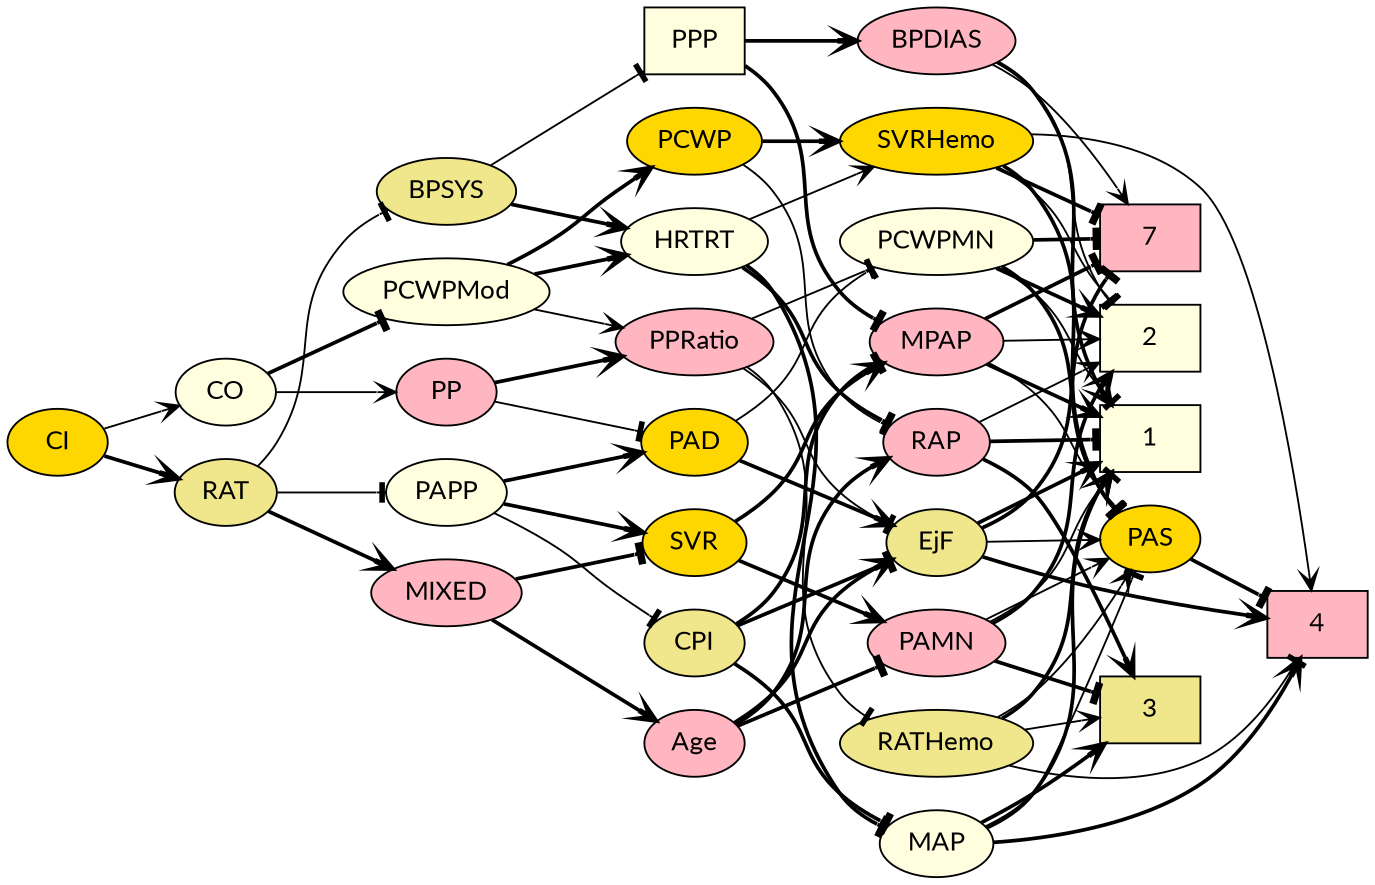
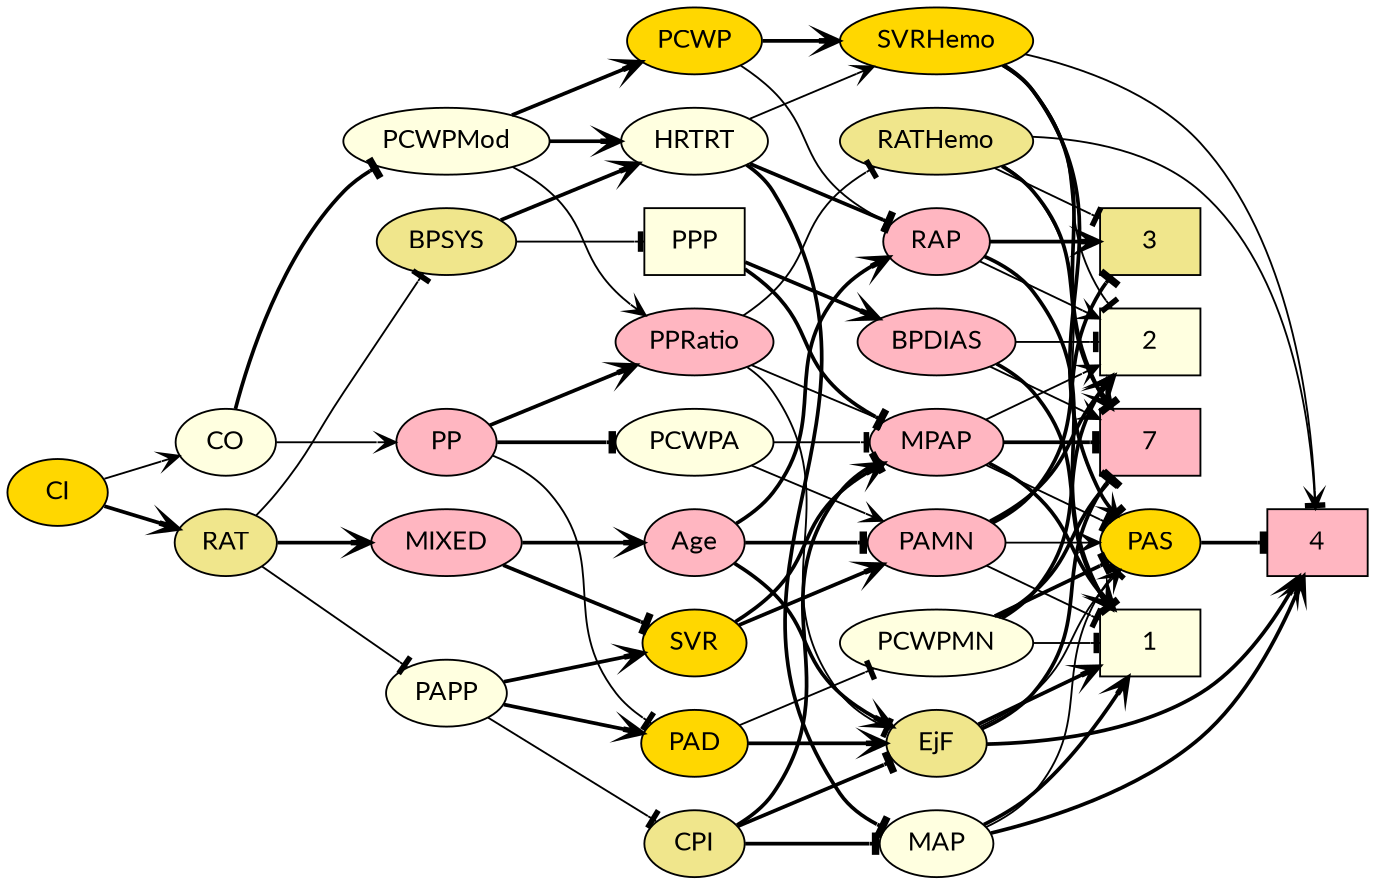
  strict digraph {
    fontname=Lato
    rankdir=LR
    node [fillcolor=lightyellow fontname=Lato style=filled]
    edge [arrowhead=vee fontname=Lato style=bold]
    1 [height=0.5 shape=box width=0.75]
    2 [height=0.5 shape=box width=0.75]
    3 [fillcolor=khaki height=0.5 shape=box width=0.75]
    4 [fillcolor=lightpink height=0.5 shape=box width=0.75]
    n5 [fillcolor=lightpink height=0.5 label=7 shape=box width=0.75]
    Age [fillcolor=lightpink height=0.5 width=0.75]
    EjF [fillcolor=khaki height=0.5 width=0.75]
    RAP [fillcolor=lightpink height=0.5 width=0.77632]
    PAMN [fillcolor=lightpink height=0.5 width=1.011]
    PAS [fillcolor=gold height=0.5 width=0.75]
    RATHemo [fillcolor=khaki height=0.5 width=1.3721]
    MIXED [fillcolor=lightpink height=0.5 width=1.1193]
    SVR [fillcolor=gold height=0.5 width=0.77632]
    MPAP [fillcolor=lightpink height=0.5 width=0.97491]
    BPSYS [fillcolor=khaki height=0.5 width=1.0471]
    PPP [height=0.5 shape=box width=0.75]
    HRTRT [height=0.5 width=1.1013]
    BPDIAS [fillcolor=lightpink height=0.5 width=1.1735]
    MAP [height=0.5 width=0.84854]
    SVRHemo [fillcolor=gold height=0.5 width=1.3902]
    PAD [fillcolor=gold height=0.5 width=0.79437]
    PCWPMN [height=0.5 width=1.3902]
    CO [height=0.5 width=0.75]
    PCWPMod [height=0.5 width=1.4443]
    PP [fillcolor=lightpink height=0.5 width=0.75]
    PPRatio [fillcolor=lightpink height=0.5 width=1.1013]
    PCWP [fillcolor=gold height=0.5 width=0.97491]
+   PCWPA [height=0.5 width=1.1555]
    CPI [fillcolor=khaki height=0.5 width=0.75]
    RAT [fillcolor=khaki height=0.5 width=0.75827]
    PAPP [height=0.5 width=0.88464]
    CI [fillcolor=gold height=0.5 width=0.75]
    Age -> EjF
    Age -> RAP
    Age -> PAMN [arrowhead=tee]
    EjF -> 1
    EjF -> 4
    EjF -> n5 [arrowhead=tee]
    EjF -> PAS [style=solid]
    RAP -> 1 [arrowhead=tee]
    RAP -> 2 [style=solid]
    RAP -> 3
    PAMN -> 1 [arrowhead=tee style=solid]
    PAMN -> 2
    PAMN -> 3 [arrowhead=tee]
    PAMN -> PAS [style=solid]
    PAS -> 4 [arrowhead=tee]
-   RATHemo -> 3 [style=solid]
+   RATHemo -> 3 [arrowhead=tee style=solid]
    RATHemo -> 4 [arrowhead=tee style=solid]
-   RATHemo -> 1
+   RATHemo -> n5
    RATHemo -> PAS [style=solid]
    MIXED -> Age
    MIXED -> SVR [arrowhead=tee]
    SVR -> PAMN
    SVR -> MPAP
    MPAP -> 1
    MPAP -> 2 [style=solid]
    MPAP -> n5 [arrowhead=tee]
    MPAP -> PAS [arrowhead=tee style=solid]
    BPSYS -> PPP [arrowhead=tee style=solid]
    BPSYS -> HRTRT
    PPP -> MPAP [arrowhead=tee]
    PPP -> BPDIAS
    HRTRT -> RAP [arrowhead=tee]
    HRTRT -> MAP [arrowhead=tee]
    HRTRT -> SVRHemo [style=solid]
    BPDIAS -> 1
    BPDIAS -> 2 [arrowhead=tee style=solid]
    BPDIAS -> n5 [style=solid]
    MAP -> 1
-   MAP -> 3
    MAP -> 4
    MAP -> PAS [arrowhead=tee style=solid]
    SVRHemo -> 2 [arrowhead=tee style=solid]
    SVRHemo -> 4 [style=solid]
    SVRHemo -> n5 [arrowhead=tee]
    SVRHemo -> PAS [arrowhead=tee]
    PAD -> EjF
    PAD -> PCWPMN [arrowhead=tee style=solid]
    PCWPMN -> 1 [arrowhead=tee style=solid]
    PCWPMN -> 2
    PCWPMN -> n5 [arrowhead=tee]
    PCWPMN -> PAS [arrowhead=tee]
    CO -> PCWPMod [arrowhead=tee]
    CO -> PP [style=solid]
    PCWPMod -> HRTRT
    PCWPMod -> PPRatio [style=solid]
    PCWPMod -> PCWP
    PP -> PAD [arrowhead=tee style=solid]
    PP -> PPRatio
+   PP -> PCWPA [arrowhead=tee]
    PPRatio -> EjF [arrowhead=tee style=solid]
    PPRatio -> RATHemo [arrowhead=tee style=solid]
-   PPRatio -> PCWPMN [arrowhead=tee style=solid]
+   PPRatio -> MPAP [arrowhead=tee style=solid]
    PCWP -> RAP [arrowhead=tee style=solid]
    PCWP -> SVRHemo
+   PCWPA -> PAMN [style=solid]
+   PCWPA -> MPAP [arrowhead=tee style=solid]
    CPI -> EjF [arrowhead=tee]
    CPI -> MPAP [arrowhead=tee]
    CPI -> MAP [arrowhead=tee]
    RAT -> MIXED
    RAT -> BPSYS [arrowhead=tee style=solid]
    RAT -> PAPP [arrowhead=tee style=solid]
    PAPP -> SVR
    PAPP -> PAD
    PAPP -> CPI [arrowhead=tee style=solid]
    CI -> CO [style=solid]
    CI -> RAT
  }
